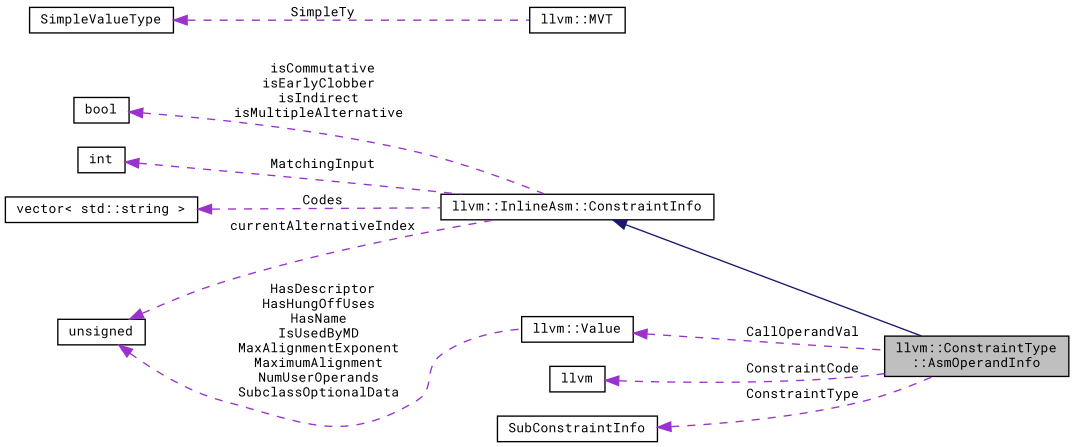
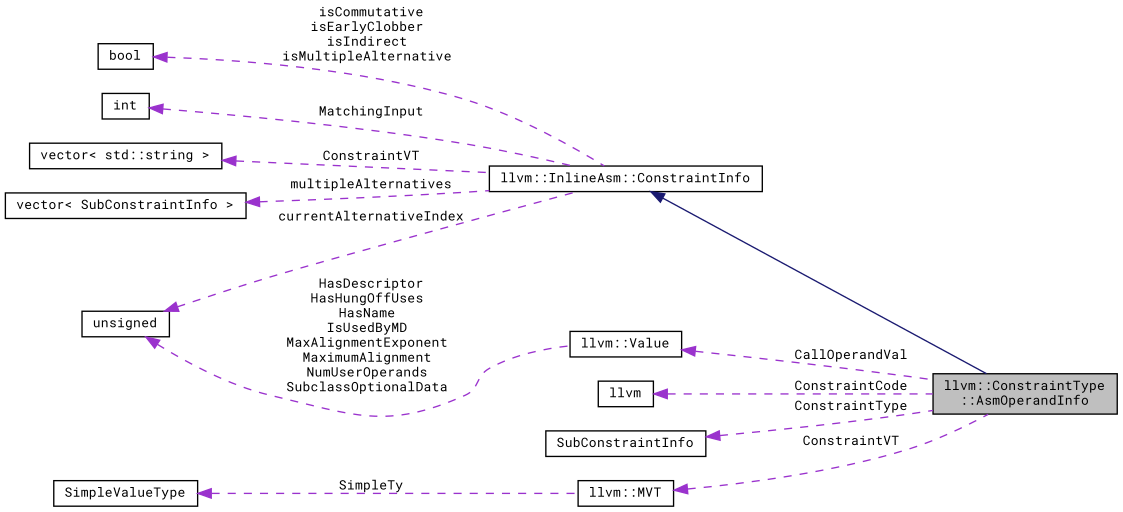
  digraph {
    fontname="Roboto Mono"
    rankdir=LR
    node [color=black fontname="Roboto Mono" fontsize=10 shape=box]
    edge [color=darkorchid3 dir=back fontname="Roboto Mono" fontsize=10 labelfontname=Helvetica labelfontsize=10 style=dashed]
    n1 [fillcolor=grey75 fontcolor=black height=0.2 label="llvm::ConstraintType\l::AsmOperandInfo" style=filled width=0.4]
    n2 [height=0.2 label="llvm::InlineAsm::ConstraintInfo" width=0.4]
    n3 [height=0.2 label=bool width=0.4]
    n4 [height=0.2 label=int width=0.4]
    n5 [height=0.2 label="vector\< std::string \>" width=0.4]
+   n6 [height=0.2 label="vector\< SubConstraintInfo \>" width=0.4]
    n7 [height=0.2 label=unsigned width=0.4]
    n8 [height=0.2 label="llvm::Value" width=0.4]
    n9 [height=0.2 label=llvm width=0.4]
    n10 [height=0.2 label=SubConstraintInfo width=0.4]
    n11 [height=0.2 label="llvm::MVT" width=0.4]
    n12 [height=0.2 label=SimpleValueType width=0.4]
    n2 -> n1 [color=midnightblue style=solid]
    n3 -> n2 [label=" isCommutative\nisEarlyClobber\nisIndirect\nisMultipleAlternative"]
    n4 -> n2 [label=" MatchingInput"]
-   n5 -> n2 [label=" Codes"]
+   n5 -> n2 [label=" ConstraintVT"]
+   n6 -> n2 [label=" multipleAlternatives"]
    n7 -> n2 [label=" currentAlternativeIndex"]
    n7 -> n8 [label=" HasDescriptor\nHasHungOffUses\nHasName\nIsUsedByMD\nMaxAlignmentExponent\nMaximumAlignment\nNumUserOperands\nSubclassOptionalData"]
    n8 -> n1 [label=" CallOperandVal"]
    n9 -> n1 [label=" ConstraintCode"]
    n10 -> n1 [label=" ConstraintType"]
+   n11 -> n1 [label=" ConstraintVT"]
    n12 -> n11 [label=" SimpleTy"]
  }
